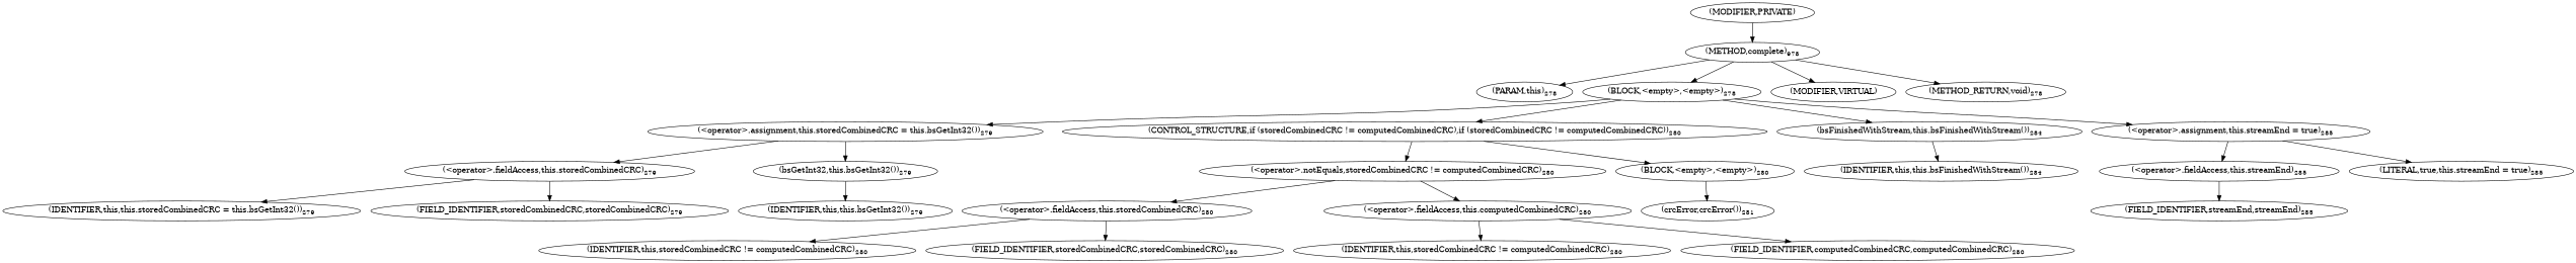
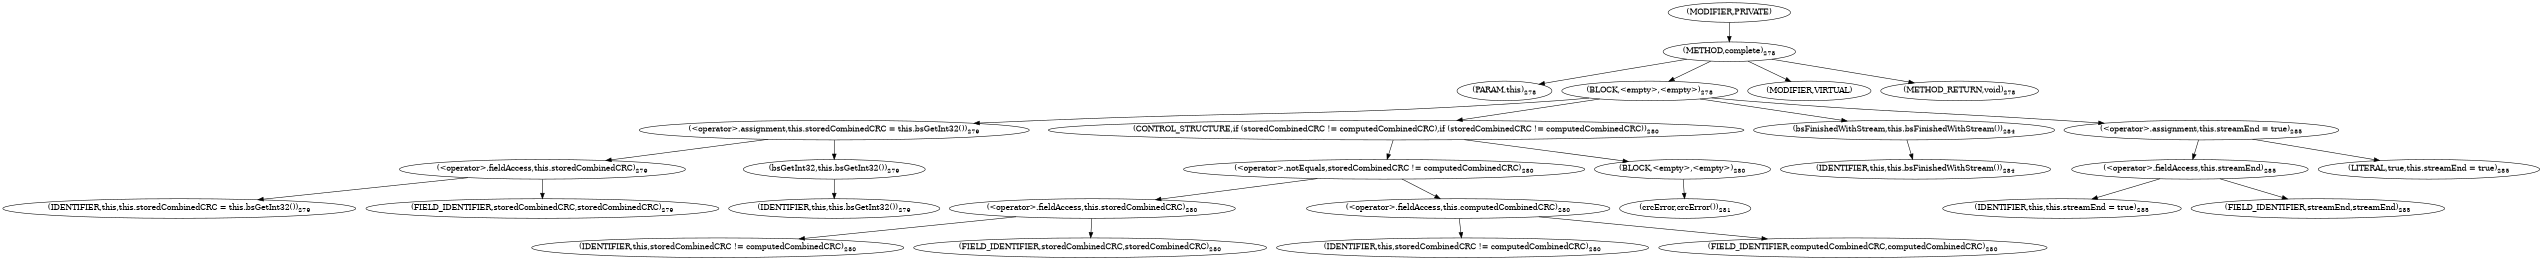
  digraph {
-   n1 [label=<(METHOD,complete)<SUB>978</SUB>>]
+   n1 [label=<(METHOD,complete)<SUB>278</SUB>>]
    n2 [label=<(PARAM,this)<SUB>278</SUB>>]
    n3 [label=<(BLOCK,&lt;empty&gt;,&lt;empty&gt;)<SUB>278</SUB>>]
    n4 [label=<(MODIFIER,VIRTUAL)>]
    n5 [label=<(METHOD_RETURN,void)<SUB>278</SUB>>]
    n6 [label=<(&lt;operator&gt;.assignment,this.storedCombinedCRC = this.bsGetInt32())<SUB>279</SUB>>]
    n7 [label=<(CONTROL_STRUCTURE,if (storedCombinedCRC != computedCombinedCRC),if (storedCombinedCRC != computedCombinedCRC))<SUB>280</SUB>>]
    n8 [label=<(bsFinishedWithStream,this.bsFinishedWithStream())<SUB>284</SUB>>]
    n9 [label=<(&lt;operator&gt;.assignment,this.streamEnd = true)<SUB>285</SUB>>]
    n10 [label=<(MODIFIER,PRIVATE)>]
    n11 [label=<(&lt;operator&gt;.fieldAccess,this.storedCombinedCRC)<SUB>279</SUB>>]
    n12 [label=<(bsGetInt32,this.bsGetInt32())<SUB>279</SUB>>]
    n13 [label=<(&lt;operator&gt;.notEquals,storedCombinedCRC != computedCombinedCRC)<SUB>280</SUB>>]
    n14 [label=<(BLOCK,&lt;empty&gt;,&lt;empty&gt;)<SUB>280</SUB>>]
    n15 [label=<(IDENTIFIER,this,this.bsFinishedWithStream())<SUB>284</SUB>>]
    n16 [label=<(&lt;operator&gt;.fieldAccess,this.streamEnd)<SUB>285</SUB>>]
    n17 [label=<(LITERAL,true,this.streamEnd = true)<SUB>285</SUB>>]
    n18 [label=<(IDENTIFIER,this,this.storedCombinedCRC = this.bsGetInt32())<SUB>279</SUB>>]
    n19 [label=<(FIELD_IDENTIFIER,storedCombinedCRC,storedCombinedCRC)<SUB>279</SUB>>]
    n20 [label=<(IDENTIFIER,this,this.bsGetInt32())<SUB>279</SUB>>]
    n21 [label=<(&lt;operator&gt;.fieldAccess,this.storedCombinedCRC)<SUB>280</SUB>>]
    n22 [label=<(&lt;operator&gt;.fieldAccess,this.computedCombinedCRC)<SUB>280</SUB>>]
    n23 [label=<(crcError,crcError())<SUB>281</SUB>>]
    n24 [label=<(IDENTIFIER,this,storedCombinedCRC != computedCombinedCRC)<SUB>280</SUB>>]
    n25 [label=<(FIELD_IDENTIFIER,storedCombinedCRC,storedCombinedCRC)<SUB>280</SUB>>]
    n26 [label=<(IDENTIFIER,this,storedCombinedCRC != computedCombinedCRC)<SUB>280</SUB>>]
    n27 [label=<(FIELD_IDENTIFIER,computedCombinedCRC,computedCombinedCRC)<SUB>280</SUB>>]
+   n28 [label=<(IDENTIFIER,this,this.streamEnd = true)<SUB>285</SUB>>]
    n29 [label=<(FIELD_IDENTIFIER,streamEnd,streamEnd)<SUB>285</SUB>>]
    n1 -> n2
    n1 -> n3
    n1 -> n4
    n1 -> n5
    n3 -> n6
    n3 -> n7
    n3 -> n8
    n3 -> n9
    n6 -> n11
    n6 -> n12
    n7 -> n13
    n7 -> n14
    n8 -> n15
    n9 -> n16
    n9 -> n17
    n10 -> n1
    n11 -> n18
    n11 -> n19
    n12 -> n20
    n13 -> n21
    n13 -> n22
    n14 -> n23
+   n16 -> n28
    n16 -> n29
    n21 -> n24
    n21 -> n25
    n22 -> n26
    n22 -> n27
  }
